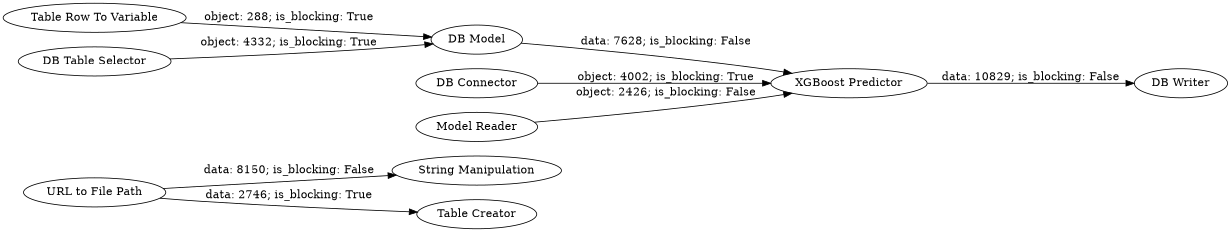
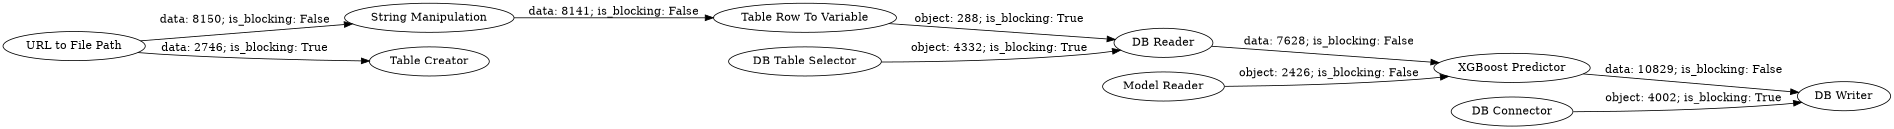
  digraph {
    rankdir=LR
    n1 [label="URL to File Path"]
    n2 [label="String Manipulation"]
    n3 [label="Table Creator"]
    n4 [label="Table Row To Variable"]
    n5 [label="XGBoost Predictor"]
    n6 [label="DB Writer"]
-   n7 [label="DB Model"]
+   n7 [label="DB Reader"]
    n8 [label="DB Connector"]
    n9 [label="Model Reader"]
    n10 [label="DB Table Selector"]
    n1 -> n2 [label="data: 8150; is_blocking: False"]
    n1 -> n3 [label="data: 2746; is_blocking: True"]
+   n2 -> n4 [label="data: 8141; is_blocking: False"]
    n4 -> n7 [label="object: 288; is_blocking: True"]
    n5 -> n6 [label="data: 10829; is_blocking: False"]
    n7 -> n5 [label="data: 7628; is_blocking: False"]
-   n8 -> n5 [label="object: 4002; is_blocking: True"]
+   n8 -> n6 [label="object: 4002; is_blocking: True"]
    n9 -> n5 [label="object: 2426; is_blocking: False"]
    n10 -> n7 [label="object: 4332; is_blocking: True"]
  }
